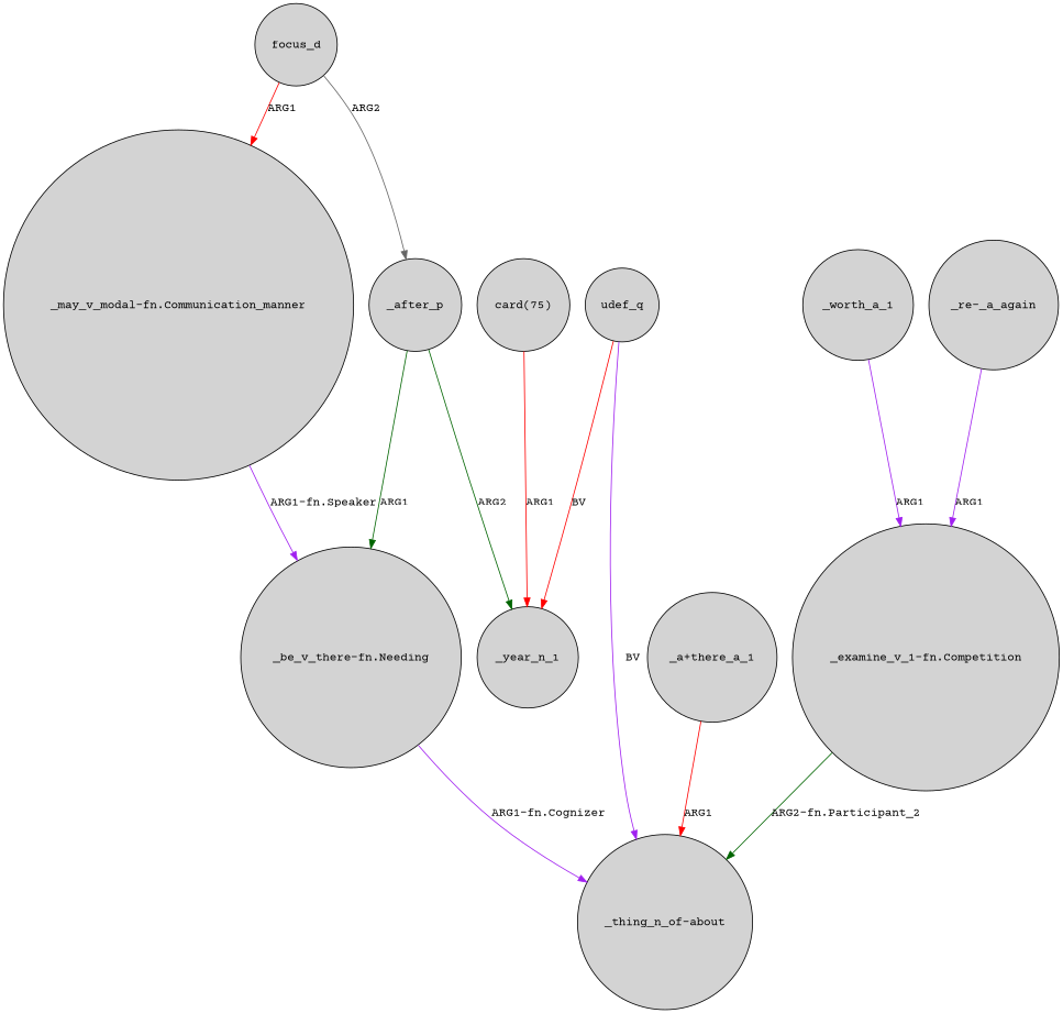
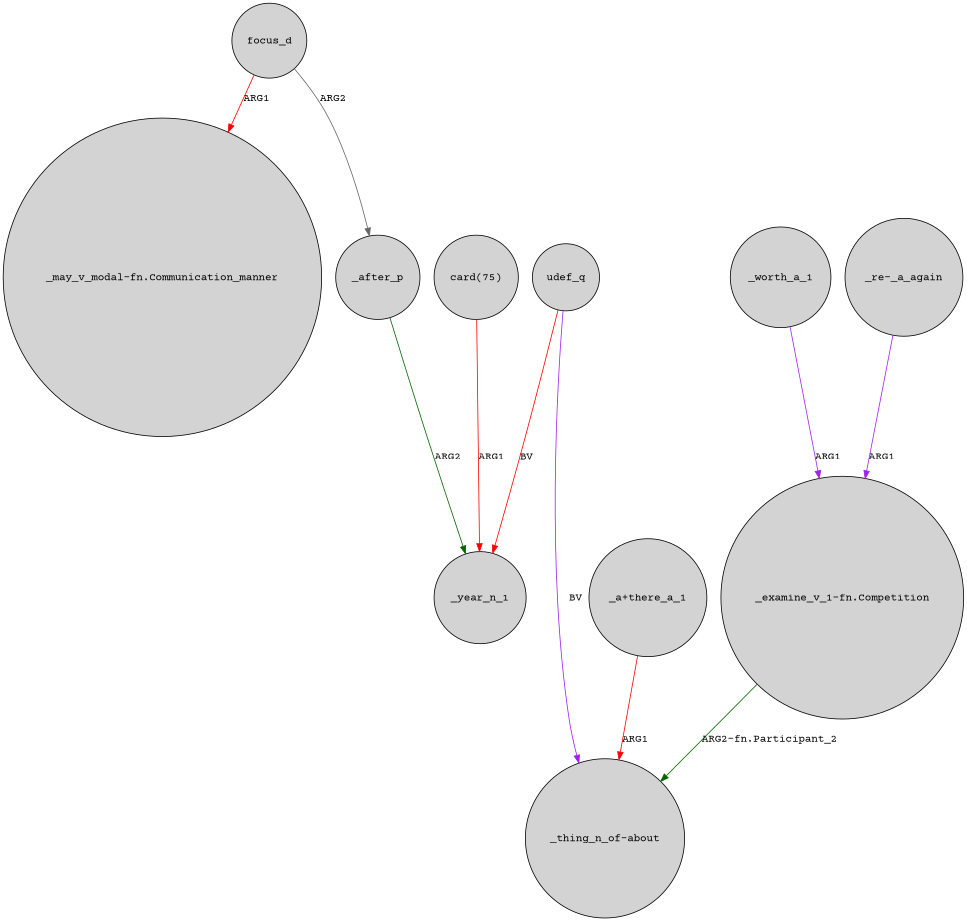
  digraph {
    fontname="Courier Prime"
    node [fontname="Courier Prime" shape=circle style=filled]
    edge [color=purple fontname="Courier Prime"]
    "_may_v_modal-fn.Communication_manner"
-   "_be_v_there-fn.Needing"
    "_thing_n_of-about"
    udef_q
    _year_n_1
    _after_p
    "card(75)"
    _worth_a_1
    "_examine_v_1-fn.Competition"
    n10 [label="_a+there_a_1"]
    focus_d
    "_re-_a_again"
-   "_may_v_modal-fn.Communication_manner" -> "_be_v_there-fn.Needing" [label="ARG1-fn.Speaker"]
-   "_be_v_there-fn.Needing" -> "_thing_n_of-about" [label="ARG1-fn.Cognizer"]
    udef_q -> "_thing_n_of-about" [label=BV]
    udef_q -> _year_n_1 [color=red label=BV]
-   _after_p -> "_be_v_there-fn.Needing" [color=darkgreen label=ARG1]
    _after_p -> _year_n_1 [color=darkgreen label=ARG2]
    "card(75)" -> _year_n_1 [color=red label=ARG1]
    _worth_a_1 -> "_examine_v_1-fn.Competition" [label=ARG1]
    "_examine_v_1-fn.Competition" -> "_thing_n_of-about" [color=darkgreen label="ARG2-fn.Participant_2"]
    n10 -> "_thing_n_of-about" [color=red label=ARG1]
    focus_d -> "_may_v_modal-fn.Communication_manner" [color=red label=ARG1]
    focus_d -> _after_p [color=gray40 label=ARG2]
    "_re-_a_again" -> "_examine_v_1-fn.Competition" [label=ARG1]
  }
